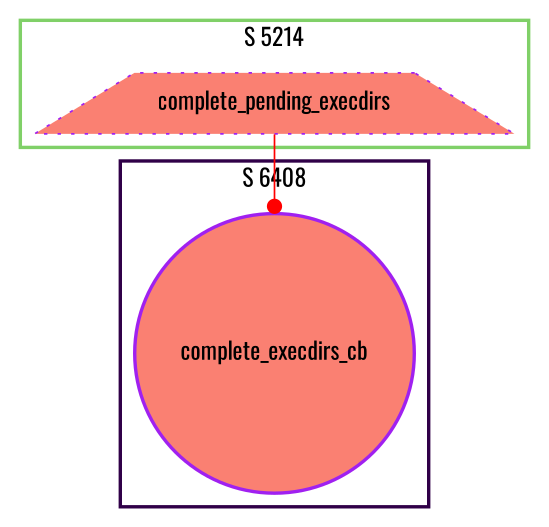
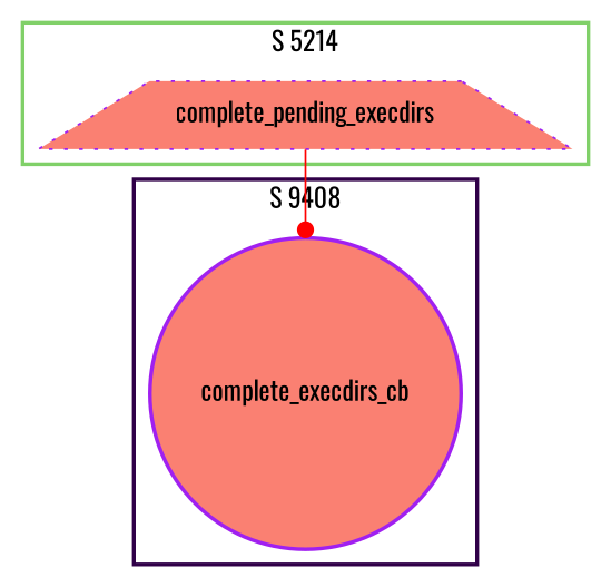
  digraph {
    fontname=Oswald
    node [color=purple fillcolor=salmon fontname=Oswald]
    n1 [label=complete_execdirs_cb shape=circle style="bold,filled"]
    n2 [label=complete_pending_execdirs shape=trapezium style="dotted,filled"]
    subgraph cluster_1 {
      color="#300048"
-     label="S 6408"
+     label="S 9408"
      style=bold
      n1
    }
    subgraph cluster_2 {
      color="#80D068"
      label="S 5214"
      style=bold
      n2
    }
    n2 -> n1 [color=red arrowhead=dot fontname=Oswald]
  }
